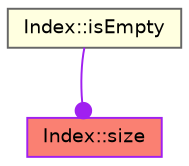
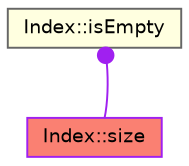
  digraph {
    rankdir=TB
    node [fontname=Helvetica fontsize=10 shape=record style=filled]
    n1 [color=gray40 fillcolor=lightyellow fontcolor=black height=0.2 label="Index::isEmpty" width=0.4]
    n2 [color=purple fillcolor=salmon height=0.2 label="Index::size" width=0.4]
-   n1 -> n2 [color=purple fontname=Helvetica fontsize=10 labelfontname=Helvetica labelfontsize=10 style=solid arrowhead=dot]
+   n2 -> n1 [color=purple fontname=Helvetica fontsize=10 labelfontname=Helvetica labelfontsize=10 style=solid arrowhead=dot]
  }
